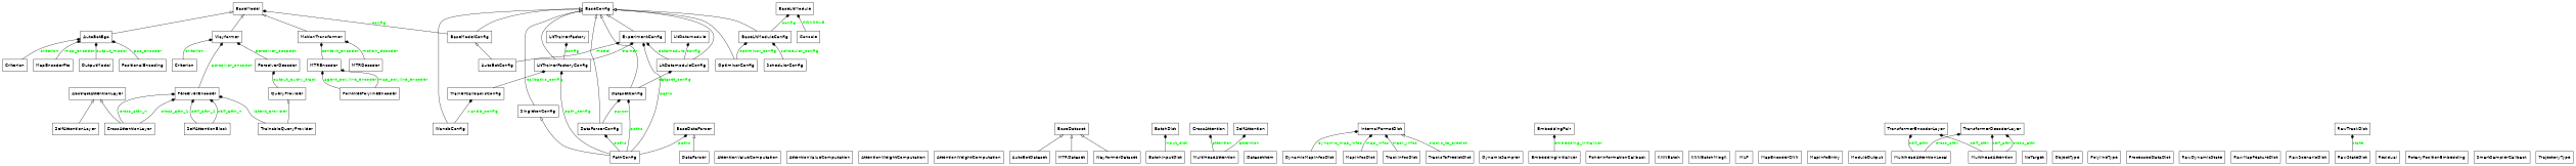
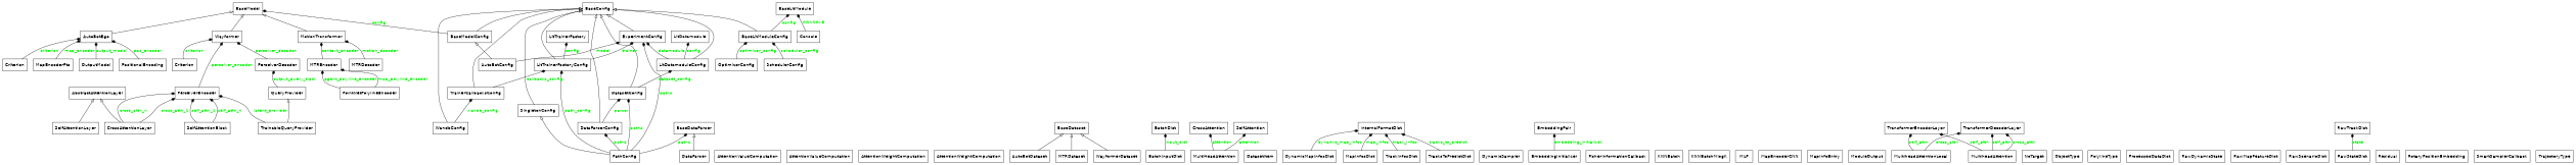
  digraph {
    fontname="DejaVu Sans"
    rankdir=BT
    node [color=black fontcolor=black fontname="DejaVu Sans" shape=record style=solid]
    edge [arrowhead=diamond arrowtail=none fontname="DejaVu Sans" fontcolor=green style=solid]
    n1 [label=AbstractAttentionLayer]
    n2 [label=AttentionValueComputation]
    n3 [label=AttentionValueComputation]
    n4 [label=AttentionWeightComputation]
    n5 [label=AttentionWeightComputation]
    n6 [label=AutoBotConfig]
    n7 [label=BaseModelConfig]
    n8 [label=ExperimentConfig]
    n9 [label=AutoBotEgo]
    n10 [label=BaseModel]
    n11 [label=BaseConfig]
    n12 [label=AutoBotDataset]
    n13 [label=BaseDataset]
    n14 [label=BaseDataParser]
    n15 [label=BaseLitModule]
    n16 [label=BaseLitModuleConfig]
    n17 [label=BatchDict]
    n18 [label=BatchInputDict]
    n19 [label=Console]
    n20 [label=Criterion]
    n21 [label=Criterion]
    n22 [label=Wayformer]
    n23 [label=CrossAttention]
    n24 [label=CrossAttentionLayer]
    n25 [label=PerceiverEncoder]
    n26 [label=DataParser]
    n27 [label=DataParserConfig]
    n28 [label=DatasetConfig]
    n29 [label=LitDatamoduleConfig]
    n30 [label=LitDatamodule]
    n31 [label=DatasetItem]
    n32 [label=DynamicMapInfosDict]
    n33 [label=InternalFormatDict]
    n34 [label=DynamicSampler]
    n35 [label=EmbeddingInitializer]
    n36 [label=EmbeddingPair]
    n37 [label=FisherInformationCallback]
    n38 [label=KNNBatch]
    n39 [label=KNNBatchMlogK]
    n40 [label=LitTrainerFactory]
    n41 [label=LitTrainerFactoryConfig]
    n42 [label=MLP]
    n43 [label=MTRDataset]
    n44 [label=MTRDecoder]
    n45 [label=MotionTransformer]
    n46 [label=MTREncoder]
    n47 [label=MapEncoderCNN]
    n48 [label=MapEncoderPts]
    n49 [label=MapInfoEntry]
    n50 [label=MapInfosDict]
    n51 [label=ModuleOutput]
    n52 [label=MultiHeadAttention]
    n53 [label=SelfAttention]
    n54 [label=MultiheadAttention]
    n55 [label=TransformerDecoderLayer]
    n56 [label=TransformerEncoderLayer]
    n57 [label=MultiheadAttentionLocal]
    n58 [label=NoTarget]
    n59 [label=ObjectType]
    n60 [label=OptimizerConfig]
    n61 [label=OutputModel]
    n62 [label=PathConfig]
    n63 [label=SingletonConfig]
    n64 [label=PerceiverDecoder]
    n65 [label=PointNetPolylineEncoder]
    n66 [label=PolylineType]
    n67 [label=PositionalEncoding]
    n68 [label=ProcessedDataDict]
    n69 [label=QueryProvider]
    n70 [label=RawDynamicState]
    n71 [label=RawMapFeatureDict]
    n72 [label=RawScenarioDict]
    n73 [label=RawStateDict]
    n74 [label=RawTrackDict]
    n75 [label=Residual]
    n76 [label=RotaryPositionEmbedding]
    n77 [label=SchedulerConfig]
    n78 [label=SelfAttentionBlock]
    n79 [label=SelfAttentionLayer]
    n80 [label=SmartSamplerCallback]
    n81 [label=TrackInfosDict]
    n82 [label=TracksToPredictDict]
    n83 [label=TrainableQueryProvider]
    n84 [label=TrainerCallbacksConfig]
    n85 [label=TrajectoryType]
    n86 [label=WandbConfig]
    n87 [label=WayformerDataset]
    n6 -> n7 [arrowhead=empty fontcolor="" style=""]
    n6 -> n8 [label=model]
    n7 -> n10 [label=config]
    n7 -> n11 [arrowhead=empty fontcolor="" style=""]
    n8 -> n11 [arrowhead=empty fontcolor="" style=""]
    n9 -> n10 [arrowhead=empty fontcolor="" style=""]
    n12 -> n13 [arrowhead=empty fontcolor="" style=""]
    n16 -> n11 [arrowhead=empty fontcolor="" style=""]
    n16 -> n15 [label=config]
    n18 -> n17 [label=input_dict]
    n19 -> n15 [label=CONSOLE]
    n20 -> n9 [label=criterion]
    n21 -> n22 [label=criterion]
    n22 -> n10 [arrowhead=empty fontcolor="" style=""]
    n24 -> n1 [arrowhead=empty fontcolor="" style=""]
    n24 -> n25 [label=cross_attn_1]
    n24 -> n25 [label=cross_attn_n]
    n25 -> n22 [label=perceiver_encoder]
    n26 -> n14 [arrowhead=empty fontcolor="" style=""]
    n27 -> n11 [arrowhead=empty fontcolor="" style=""]
    n27 -> n28 [label=parser]
    n28 -> n11 [arrowhead=empty fontcolor="" style=""]
    n28 -> n29 [label=dataset_config]
    n29 -> n8 [label=datamodule]
    n29 -> n11 [arrowhead=empty fontcolor="" style=""]
    n29 -> n30 [label=config]
    n32 -> n33 [label=dynamic_map_infos]
    n35 -> n36 [label=embedding_initializer]
    n41 -> n8 [label=trainer]
    n41 -> n11 [arrowhead=empty fontcolor="" style=""]
    n41 -> n40 [label=config]
    n43 -> n13 [arrowhead=empty fontcolor="" style=""]
    n44 -> n45 [label=motion_decoder]
    n45 -> n10 [arrowhead=empty fontcolor="" style=""]
    n46 -> n45 [label=context_encoder]
    n48 -> n9 [label=map_encoder]
    n50 -> n33 [label=map_infos]
    n52 -> n23 [label=attention]
    n52 -> n53 [label=attention]
    n54 -> n55 [label=self_attn]
    n54 -> n55 [label=cross_attn]
    n54 -> n56 [label=self_attn]
    n57 -> n55 [label=cross_attn]
    n57 -> n56 [label=self_attn]
    n60 -> n16 [label=optimizer_config]
    n61 -> n9 [label=output_model]
    n62 -> n8 [label=paths]
    n62 -> n14 [label=paths]
    n62 -> n27 [label=paths]
    n62 -> n28 [label=paths]
    n62 -> n41 [label=path_config]
    n62 -> n63 [arrowhead=empty fontcolor="" style=""]
    n63 -> n11 [arrowhead=empty fontcolor="" style=""]
    n64 -> n22 [label=perceiver_decoder]
    n65 -> n46 [label=agent_polyline_encoder]
    n65 -> n46 [label=map_polyline_encoder]
    n67 -> n9 [label=pos_encoder]
    n69 -> n64 [label=output_query_track]
    n73 -> n74 [label=state]
    n77 -> n16 [label=scheduler_config]
    n78 -> n25 [label=self_attn_1]
    n78 -> n25 [label=self_attn_n]
    n79 -> n1 [arrowhead=empty fontcolor="" style=""]
    n81 -> n33 [label=track_infos]
-   n82 -> n33 [arrowhead=empty label=tracks_to_predict]
+   n82 -> n33 [label=tracks_to_predict]
    n83 -> n25 [label=latent_provider]
    n83 -> n69 [arrowhead=empty fontcolor="" style=""]
-   n60 -> n11 [arrowhead=empty fontcolor="" style=""]
+   n84 -> n11 [arrowhead=empty fontcolor="" style=""]
    n84 -> n41 [label=callbacks_config]
    n86 -> n11 [arrowhead=empty fontcolor="" style=""]
    n86 -> n84 [label=wandb_config]
    n87 -> n13 [arrowhead=empty fontcolor="" style=""]
  }
